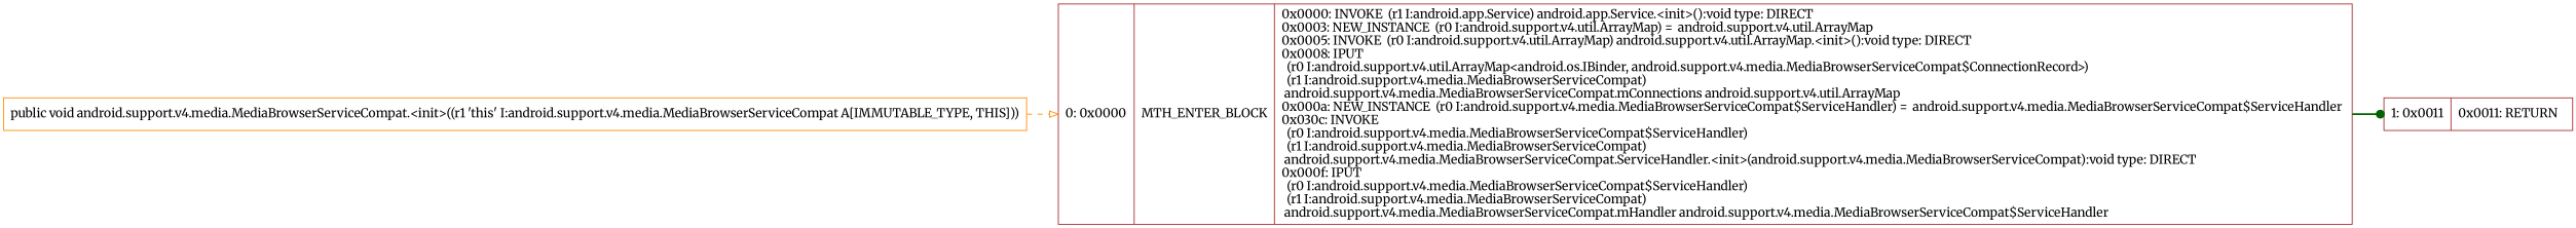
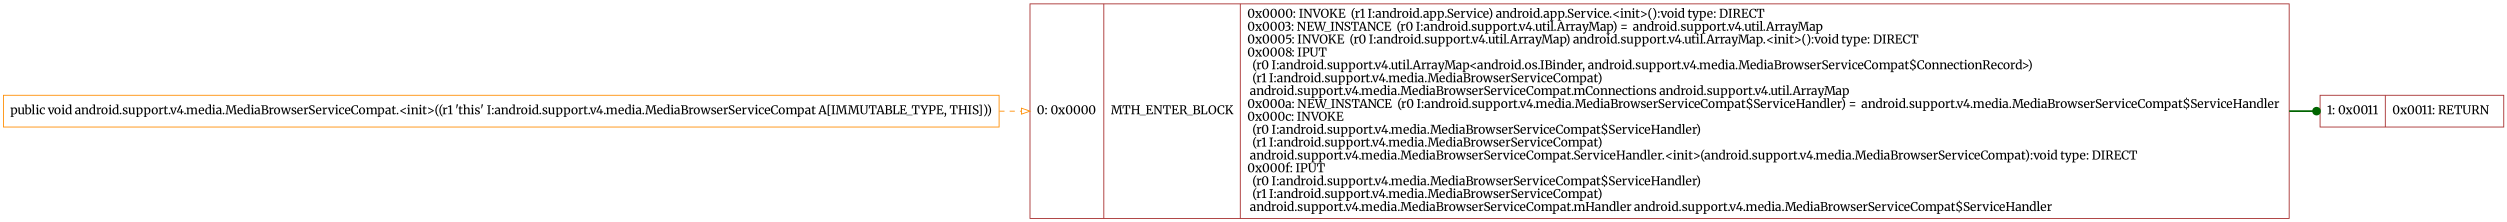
  digraph {
    rankdir=LR
    fontname=Merriweather
    node [shape=record color=brown fontname=Merriweather]
    edge [fontname=Merriweather]
-   n1 [label="{0\:\ 0x0000|MTH_ENTER_BLOCK\l|0x0000: INVOKE  (r1 I:android.app.Service) android.app.Service.\<init\>():void type: DIRECT \l0x0003: NEW_INSTANCE  (r0 I:android.support.v4.util.ArrayMap) =  android.support.v4.util.ArrayMap \l0x0005: INVOKE  (r0 I:android.support.v4.util.ArrayMap) android.support.v4.util.ArrayMap.\<init\>():void type: DIRECT \l0x0008: IPUT  \l  (r0 I:android.support.v4.util.ArrayMap\<android.os.IBinder, android.support.v4.media.MediaBrowserServiceCompat$ConnectionRecord\>)\l  (r1 I:android.support.v4.media.MediaBrowserServiceCompat)\l android.support.v4.media.MediaBrowserServiceCompat.mConnections android.support.v4.util.ArrayMap \l0x000a: NEW_INSTANCE  (r0 I:android.support.v4.media.MediaBrowserServiceCompat$ServiceHandler) =  android.support.v4.media.MediaBrowserServiceCompat$ServiceHandler \l0x030c: INVOKE  \l  (r0 I:android.support.v4.media.MediaBrowserServiceCompat$ServiceHandler)\l  (r1 I:android.support.v4.media.MediaBrowserServiceCompat)\l android.support.v4.media.MediaBrowserServiceCompat.ServiceHandler.\<init\>(android.support.v4.media.MediaBrowserServiceCompat):void type: DIRECT \l0x000f: IPUT  \l  (r0 I:android.support.v4.media.MediaBrowserServiceCompat$ServiceHandler)\l  (r1 I:android.support.v4.media.MediaBrowserServiceCompat)\l android.support.v4.media.MediaBrowserServiceCompat.mHandler android.support.v4.media.MediaBrowserServiceCompat$ServiceHandler \l}"]
+   n1 [label="{0\:\ 0x0000|MTH_ENTER_BLOCK\l|0x0000: INVOKE  (r1 I:android.app.Service) android.app.Service.\<init\>():void type: DIRECT \l0x0003: NEW_INSTANCE  (r0 I:android.support.v4.util.ArrayMap) =  android.support.v4.util.ArrayMap \l0x0005: INVOKE  (r0 I:android.support.v4.util.ArrayMap) android.support.v4.util.ArrayMap.\<init\>():void type: DIRECT \l0x0008: IPUT  \l  (r0 I:android.support.v4.util.ArrayMap\<android.os.IBinder, android.support.v4.media.MediaBrowserServiceCompat$ConnectionRecord\>)\l  (r1 I:android.support.v4.media.MediaBrowserServiceCompat)\l android.support.v4.media.MediaBrowserServiceCompat.mConnections android.support.v4.util.ArrayMap \l0x000a: NEW_INSTANCE  (r0 I:android.support.v4.media.MediaBrowserServiceCompat$ServiceHandler) =  android.support.v4.media.MediaBrowserServiceCompat$ServiceHandler \l0x000c: INVOKE  \l  (r0 I:android.support.v4.media.MediaBrowserServiceCompat$ServiceHandler)\l  (r1 I:android.support.v4.media.MediaBrowserServiceCompat)\l android.support.v4.media.MediaBrowserServiceCompat.ServiceHandler.\<init\>(android.support.v4.media.MediaBrowserServiceCompat):void type: DIRECT \l0x000f: IPUT  \l  (r0 I:android.support.v4.media.MediaBrowserServiceCompat$ServiceHandler)\l  (r1 I:android.support.v4.media.MediaBrowserServiceCompat)\l android.support.v4.media.MediaBrowserServiceCompat.mHandler android.support.v4.media.MediaBrowserServiceCompat$ServiceHandler \l}"]
    n2 [label="{1\:\ 0x0011|0x0011: RETURN   \l}"]
    n3 [label="{public void android.support.v4.media.MediaBrowserServiceCompat.\<init\>((r1 'this' I:android.support.v4.media.MediaBrowserServiceCompat A[IMMUTABLE_TYPE, THIS])) }" color=darkorange]
    n1 -> n2 [color=darkgreen style=bold arrowhead=dot]
    n3 -> n1 [color=darkorange style=dashed arrowhead=onormal]
  }
